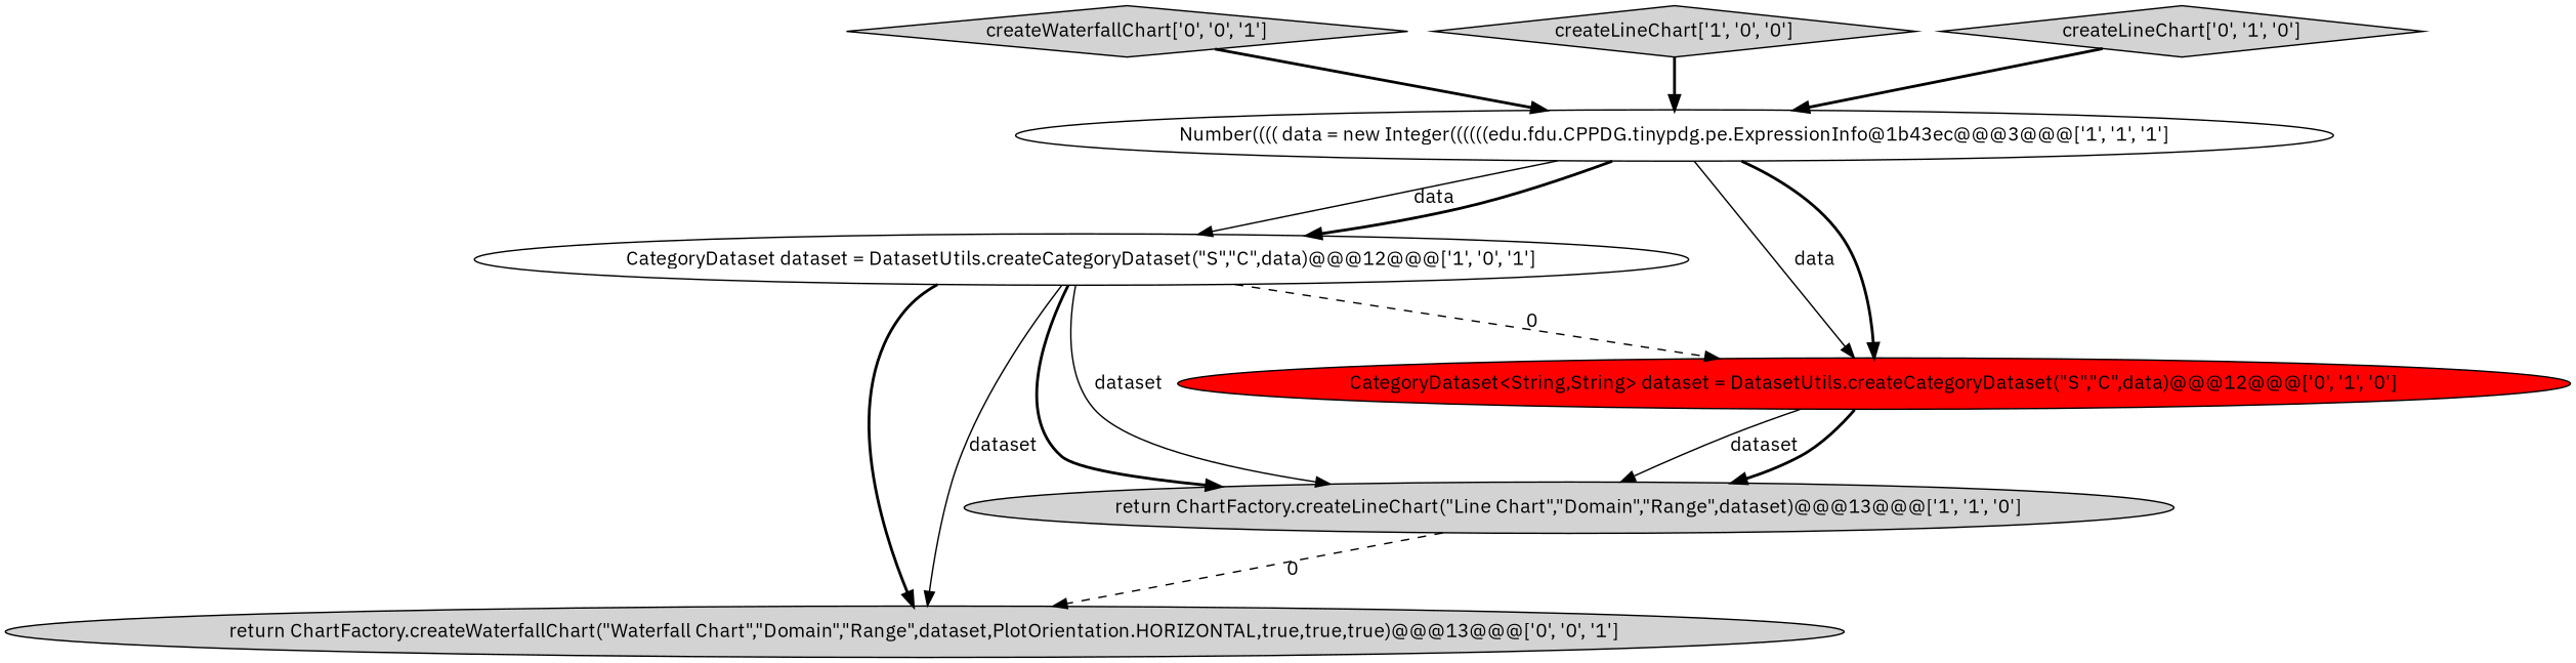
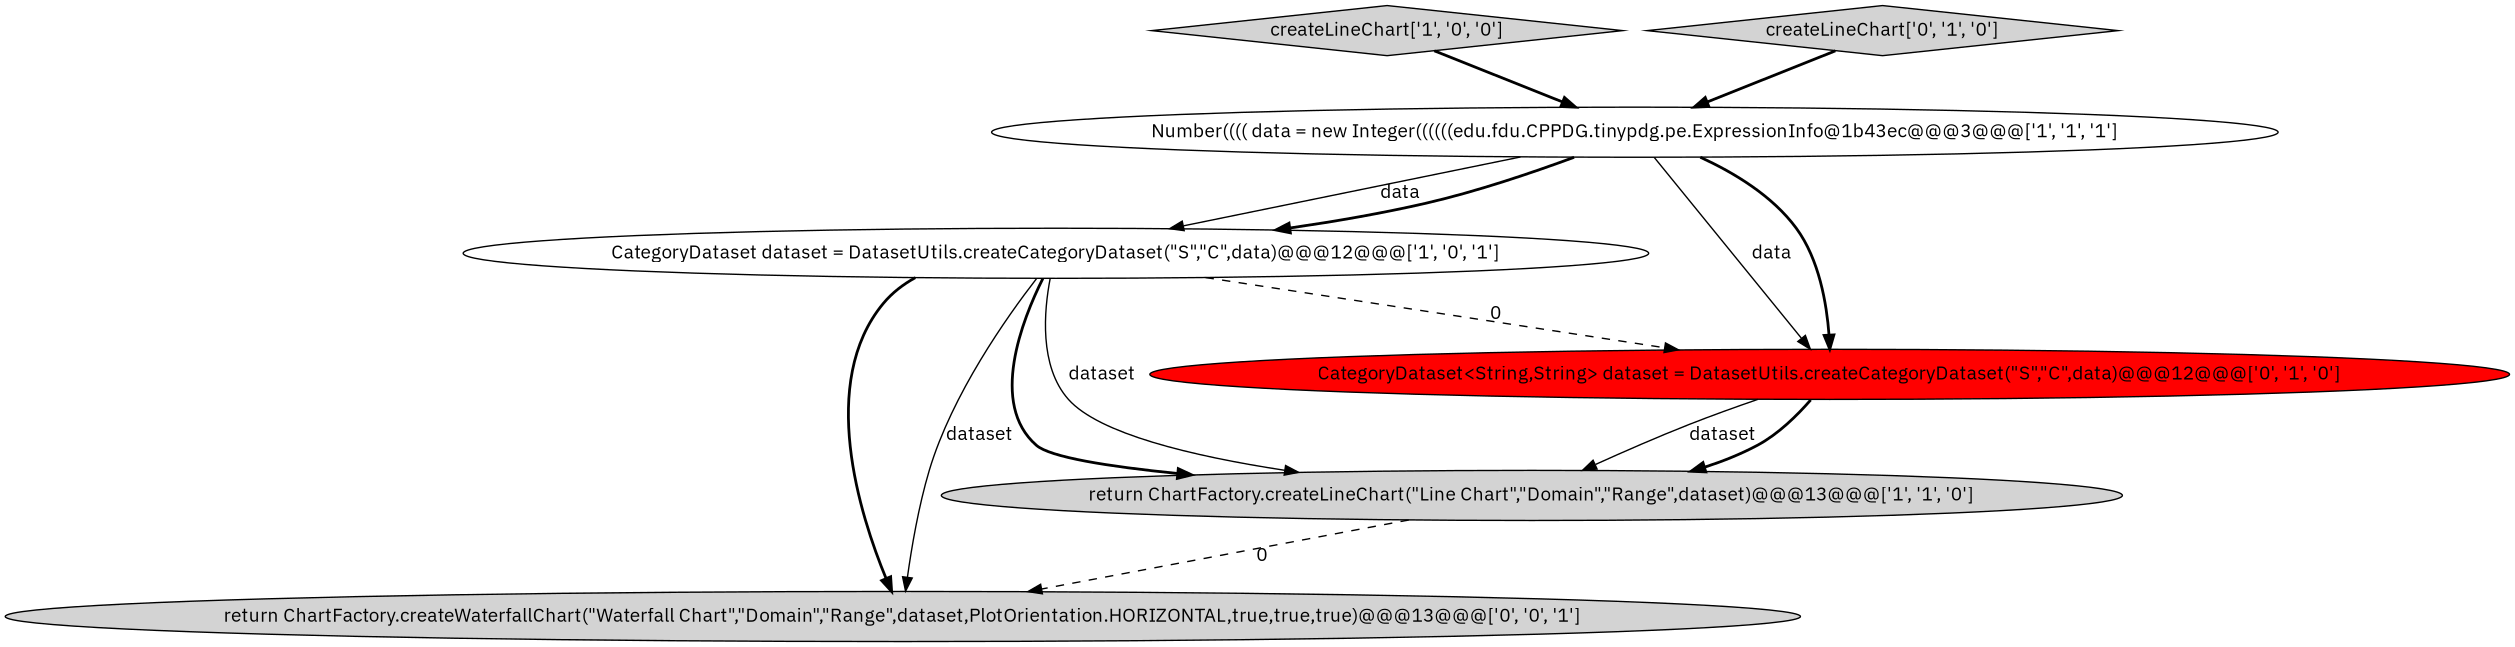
  digraph {
    fontname="IBM Plex Sans"
    node [fillcolor=lightgray shape=ellipse style=filled fontname="IBM Plex Sans"]
    edge [style=bold fontname="IBM Plex Sans"]
-   n1 [label="createWaterfallChart['0', '0', '1']" shape=diamond]
    n2 [fillcolor=white label="Number(((( data = new Integer((((((edu.fdu.CPPDG.tinypdg.pe.ExpressionInfo@1b43ec@@@3@@@['1', '1', '1']"]
    n3 [label="return ChartFactory.createWaterfallChart(\"Waterfall Chart\",\"Domain\",\"Range\",dataset,PlotOrientation.HORIZONTAL,true,true,true)@@@13@@@['0', '0', '1']"]
    n4 [fillcolor=white label="CategoryDataset dataset = DatasetUtils.createCategoryDataset(\"S\",\"C\",data)@@@12@@@['1', '0', '1']"]
    n5 [fillcolor=red label="CategoryDataset<String,String> dataset = DatasetUtils.createCategoryDataset(\"S\",\"C\",data)@@@12@@@['0', '1', '0']"]
    n6 [label="return ChartFactory.createLineChart(\"Line Chart\",\"Domain\",\"Range\",dataset)@@@13@@@['1', '1', '0']"]
    n7 [label="createLineChart['1', '0', '0']" shape=diamond]
    n8 [label="createLineChart['0', '1', '0']" shape=diamond]
-   n1 -> n2
    n2 -> n4 [label=data style=solid]
    n2 -> n4
    n2 -> n5 [label=data style=solid]
    n2 -> n5
    n4 -> n3
    n4 -> n3 [label=dataset style=solid]
    n4 -> n5 [label=0 style=dashed]
    n4 -> n6
    n4 -> n6 [label=dataset style=solid]
    n5 -> n6 [label=dataset style=solid]
    n5 -> n6
    n6 -> n3 [label=0 style=dashed]
    n7 -> n2
    n8 -> n2
  }
